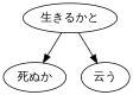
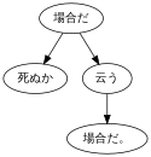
  digraph {
    n1 [label="死ぬか"]
-   n2 [label="生きるかと"]
+   n2 [label="場合だ"]
    n3 [label="云う"]
+   n4 [label="場合だ。"]
    n2 -> n1
    n2 -> n3
+   n3 -> n4
  }
